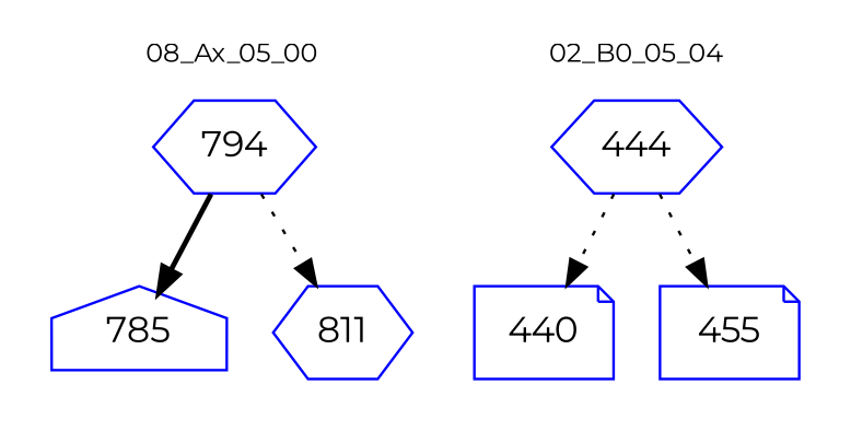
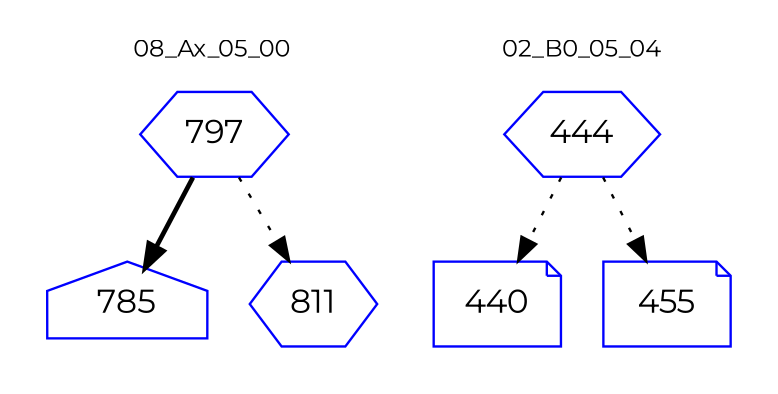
  digraph {
    fontname=Montserrat
    node [color=blue fontname=Montserrat shape=hexagon]
    edge [color=black fontname=Montserrat style=dotted]
-   n1 [label=794]
+   n1 [label=797]
    n2 [label=785 shape=house]
    n3 [label=811]
    n4 [label=444]
    n5 [label=440 shape=note]
    n6 [label=455 shape=note]
    subgraph cluster_1 {
      color=white
      fontsize=10
      label="08_Ax_05_00"
      n1
      n2
      n3
    }
    subgraph cluster_2 {
      color=white
      fontsize=10
      label="02_B0_05_04"
      n4
      n5
      n6
    }
    n1 -> n2 [style=bold]
    n1 -> n3
    n4 -> n5
    n4 -> n6
  }
